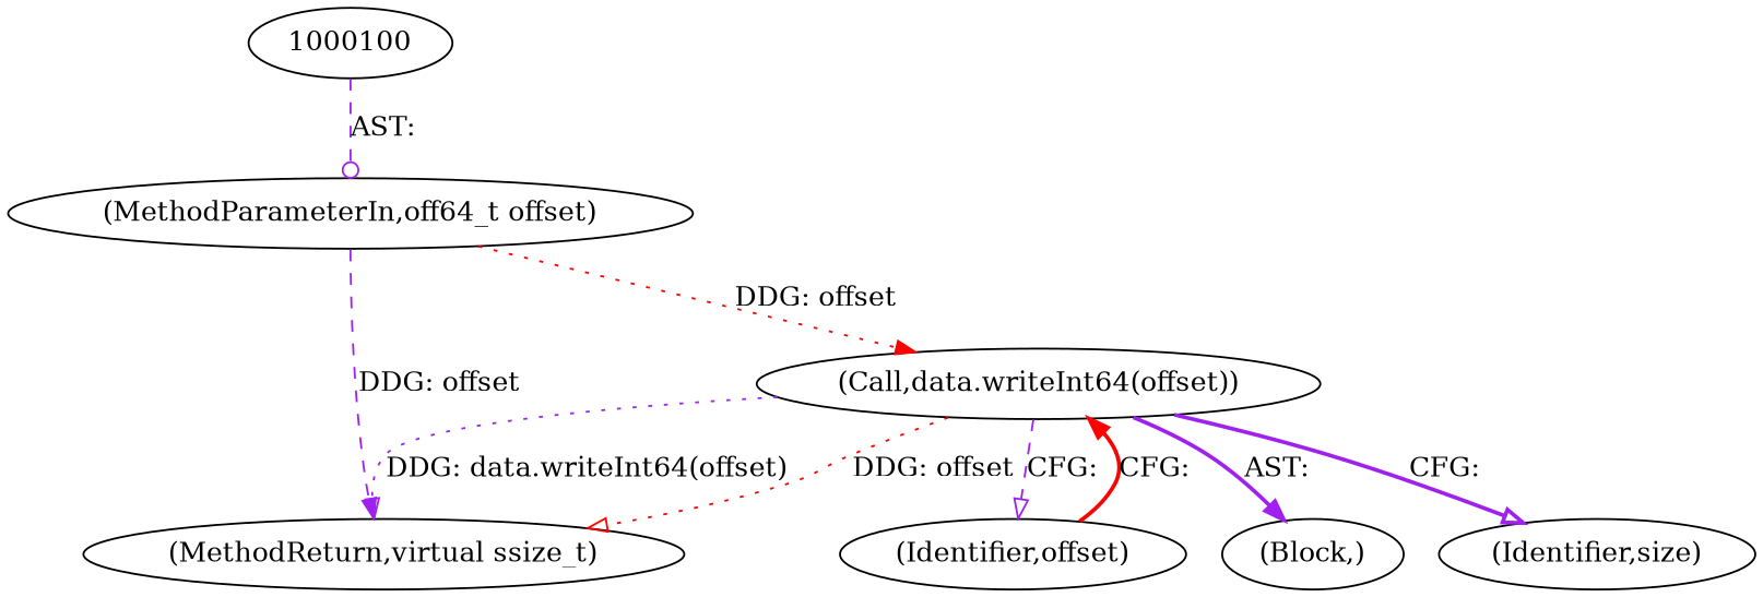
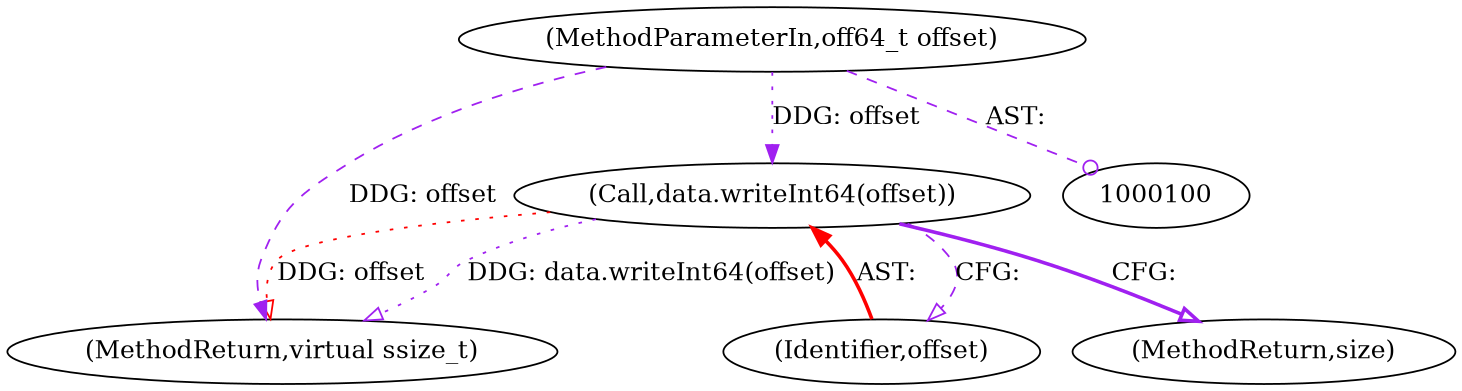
  digraph {
    edge [arrowhead=normal color=purple style=bold]
    n1 [label="(Call,data.writeInt64(offset))"]
-   n2 [label="(Block,)"]
    n3 [label="(Identifier,offset)"]
    n4 [label="(MethodReturn,virtual ssize_t)"]
-   n5 [label="(Identifier,size)"]
+   n5 [label="(MethodReturn,size)"]
    n6 [label="(MethodParameterIn,off64_t offset)"]
    1000100
-   n1 -> n2 [label="AST: "]
    n1 -> n3 [arrowhead=onormal label="CFG: " style=dashed]
    n1 -> n4 [arrowhead=onormal label="DDG: data.writeInt64(offset)" style=dotted]
    n1 -> n4 [arrowhead=onormal color=red label="DDG: offset" style=dotted]
    n1 -> n5 [arrowhead=onormal label="CFG: "]
-   n3 -> n1 [color=red label="CFG: "]
-   n6 -> n1 [color=red label="DDG: offset" style=dotted]
+   n3 -> n1 [color=red label="AST: "]
+   n6 -> n1 [label="DDG: offset" style=dotted]
    n6 -> n4 [label="DDG: offset" style=dashed]
-   1000100 -> n6 [arrowhead=odot label="AST: " style=dashed]
+   n6 -> 1000100 [arrowhead=odot label="AST: " style=dashed]
  }
